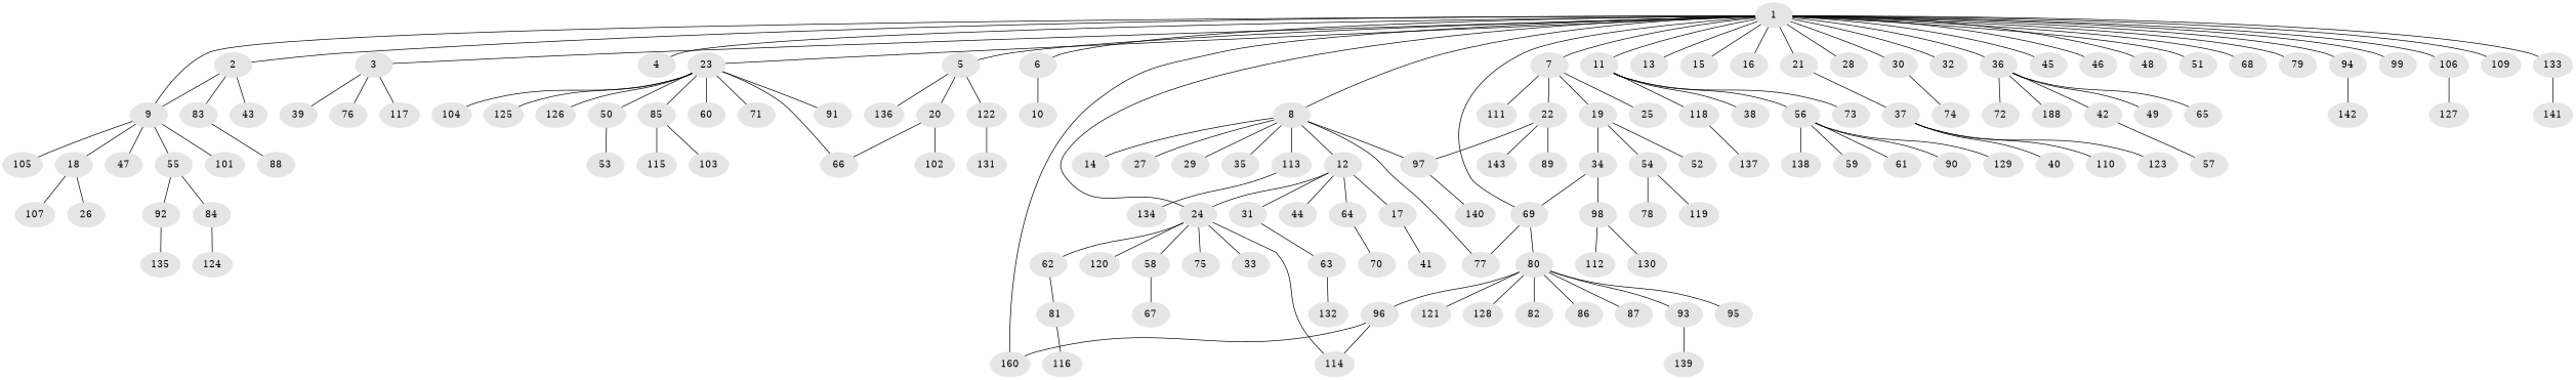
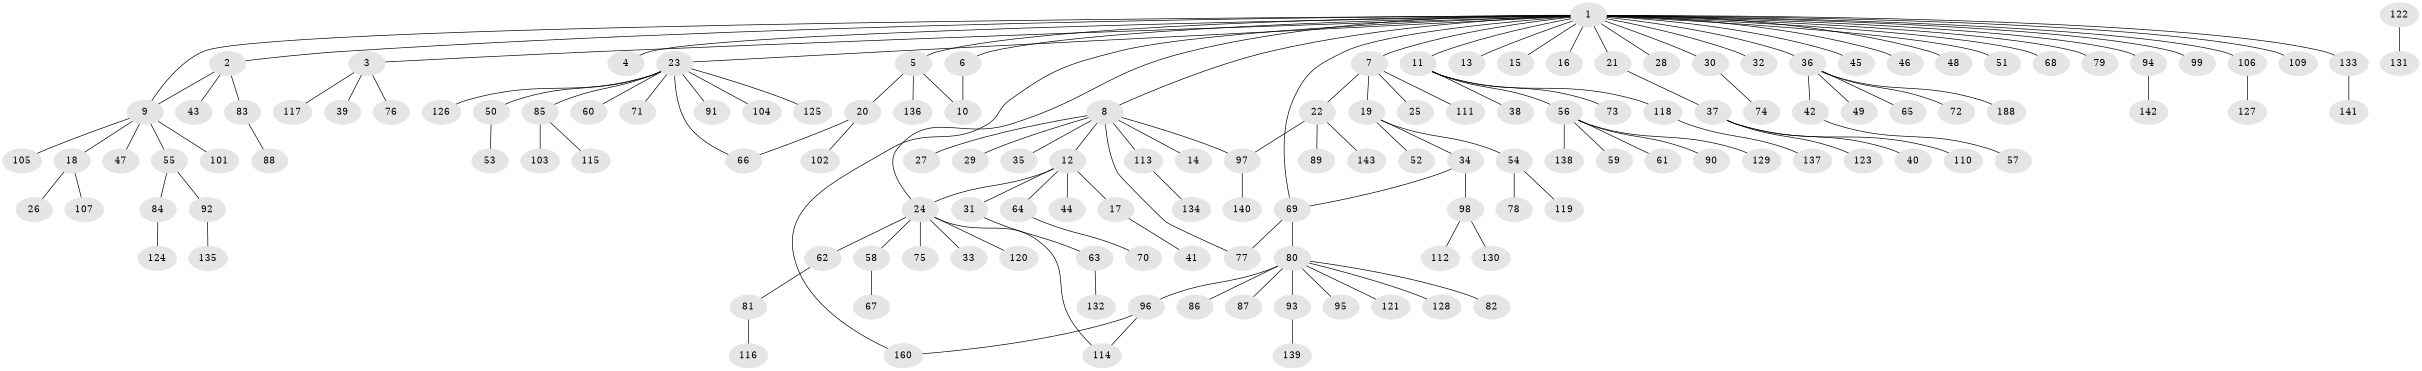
  graph {
    node [color=gray90 style=filled]
    1
    2
    3
    4
    5
    6
    7
    8
    9
    11
    13
    15
    16
    21
    23
    24
    28
    30
    32
    36
    45
    46
    48
    51
    68
    69
    79
    94
    99
    n30 [label=160]
    106
    109
    133
    43
    83
    39
    76
    117
    20
    122
    136
    10
    19
    22
    25
    111
    12
    14
    27
    29
    35
    77
    97
    113
    18
    47
    55
    101
    105
    38
    56
    73
    118
    37
    66
    50
    60
    71
    85
    91
    104
    125
    126
    33
    58
    62
    75
    114
    120
    74
    42
    49
    65
    72
    n85 [label=188]
    80
    142
    127
    141
    88
    102
    131
    34
    52
    54
    89
    143
    17
    31
    44
    64
    140
    134
    26
    107
    84
    92
    59
    61
    90
    129
    138
    137
    41
    63
    70
    98
    78
    119
    40
    110
    123
    53
    103
    115
    67
    81
    132
    112
    130
    57
    124
    135
    116
    82
    86
    87
    93
    95
    96
    121
    128
    139
    1 -- 2
    1 -- 3
    1 -- 4
    1 -- 5
    1 -- 6
    1 -- 7
    1 -- 8
    1 -- 9
    1 -- 11
    1 -- 13
    1 -- 15
    1 -- 16
    1 -- 21
    1 -- 23
    1 -- 24
    1 -- 28
    1 -- 30
    1 -- 32
    1 -- 36
    1 -- 45
    1 -- 46
    1 -- 48
    1 -- 51
    1 -- 68
    1 -- 69
    1 -- 79
    1 -- 94
    1 -- 99
    1 -- n30
    1 -- 106
    1 -- 109
    1 -- 133
    2 -- 9
    2 -- 43
    2 -- 83
    3 -- 39
    3 -- 76
    3 -- 117
    5 -- 20
-   5 -- 122
+   5 -- 10
    5 -- 136
    6 -- 10
    7 -- 19
    7 -- 22
    7 -- 25
    7 -- 111
    8 -- 12
    8 -- 14
    8 -- 27
    8 -- 29
    8 -- 35
    8 -- 77
    8 -- 97
    8 -- 113
    9 -- 18
    9 -- 47
    9 -- 55
    9 -- 101
    9 -- 105
    11 -- 38
    11 -- 56
    11 -- 73
    11 -- 118
    21 -- 37
    23 -- 66
    23 -- 50
    23 -- 60
    23 -- 71
    23 -- 85
    23 -- 91
    23 -- 104
    23 -- 125
    23 -- 126
    24 -- 33
    24 -- 58
    24 -- 62
    24 -- 75
    24 -- 114
    24 -- 120
    30 -- 74
    36 -- 42
    36 -- 49
    36 -- 65
    36 -- 72
    36 -- n85
    69 -- 77
    69 -- 80
    94 -- 142
    106 -- 127
    133 -- 141
    83 -- 88
    20 -- 66
    20 -- 102
    122 -- 131
    19 -- 34
    19 -- 52
    19 -- 54
    22 -- 97
    22 -- 89
    22 -- 143
    12 -- 24
    12 -- 17
    12 -- 31
    12 -- 44
    12 -- 64
    97 -- 140
    113 -- 134
    18 -- 26
    18 -- 107
    55 -- 84
    55 -- 92
    56 -- 59
    56 -- 61
    56 -- 90
    56 -- 129
    56 -- 138
    118 -- 137
    37 -- 40
    37 -- 110
    37 -- 123
    50 -- 53
    85 -- 103
    85 -- 115
    58 -- 67
    62 -- 81
    42 -- 57
    80 -- 82
    80 -- 86
    80 -- 87
    80 -- 93
    80 -- 95
    80 -- 96
    80 -- 121
    80 -- 128
    34 -- 69
    34 -- 98
    54 -- 78
    54 -- 119
    17 -- 41
    31 -- 63
    64 -- 70
    84 -- 124
    92 -- 135
    63 -- 132
    98 -- 112
    98 -- 130
    81 -- 116
    93 -- 139
    96 -- n30
    96 -- 114
  }
